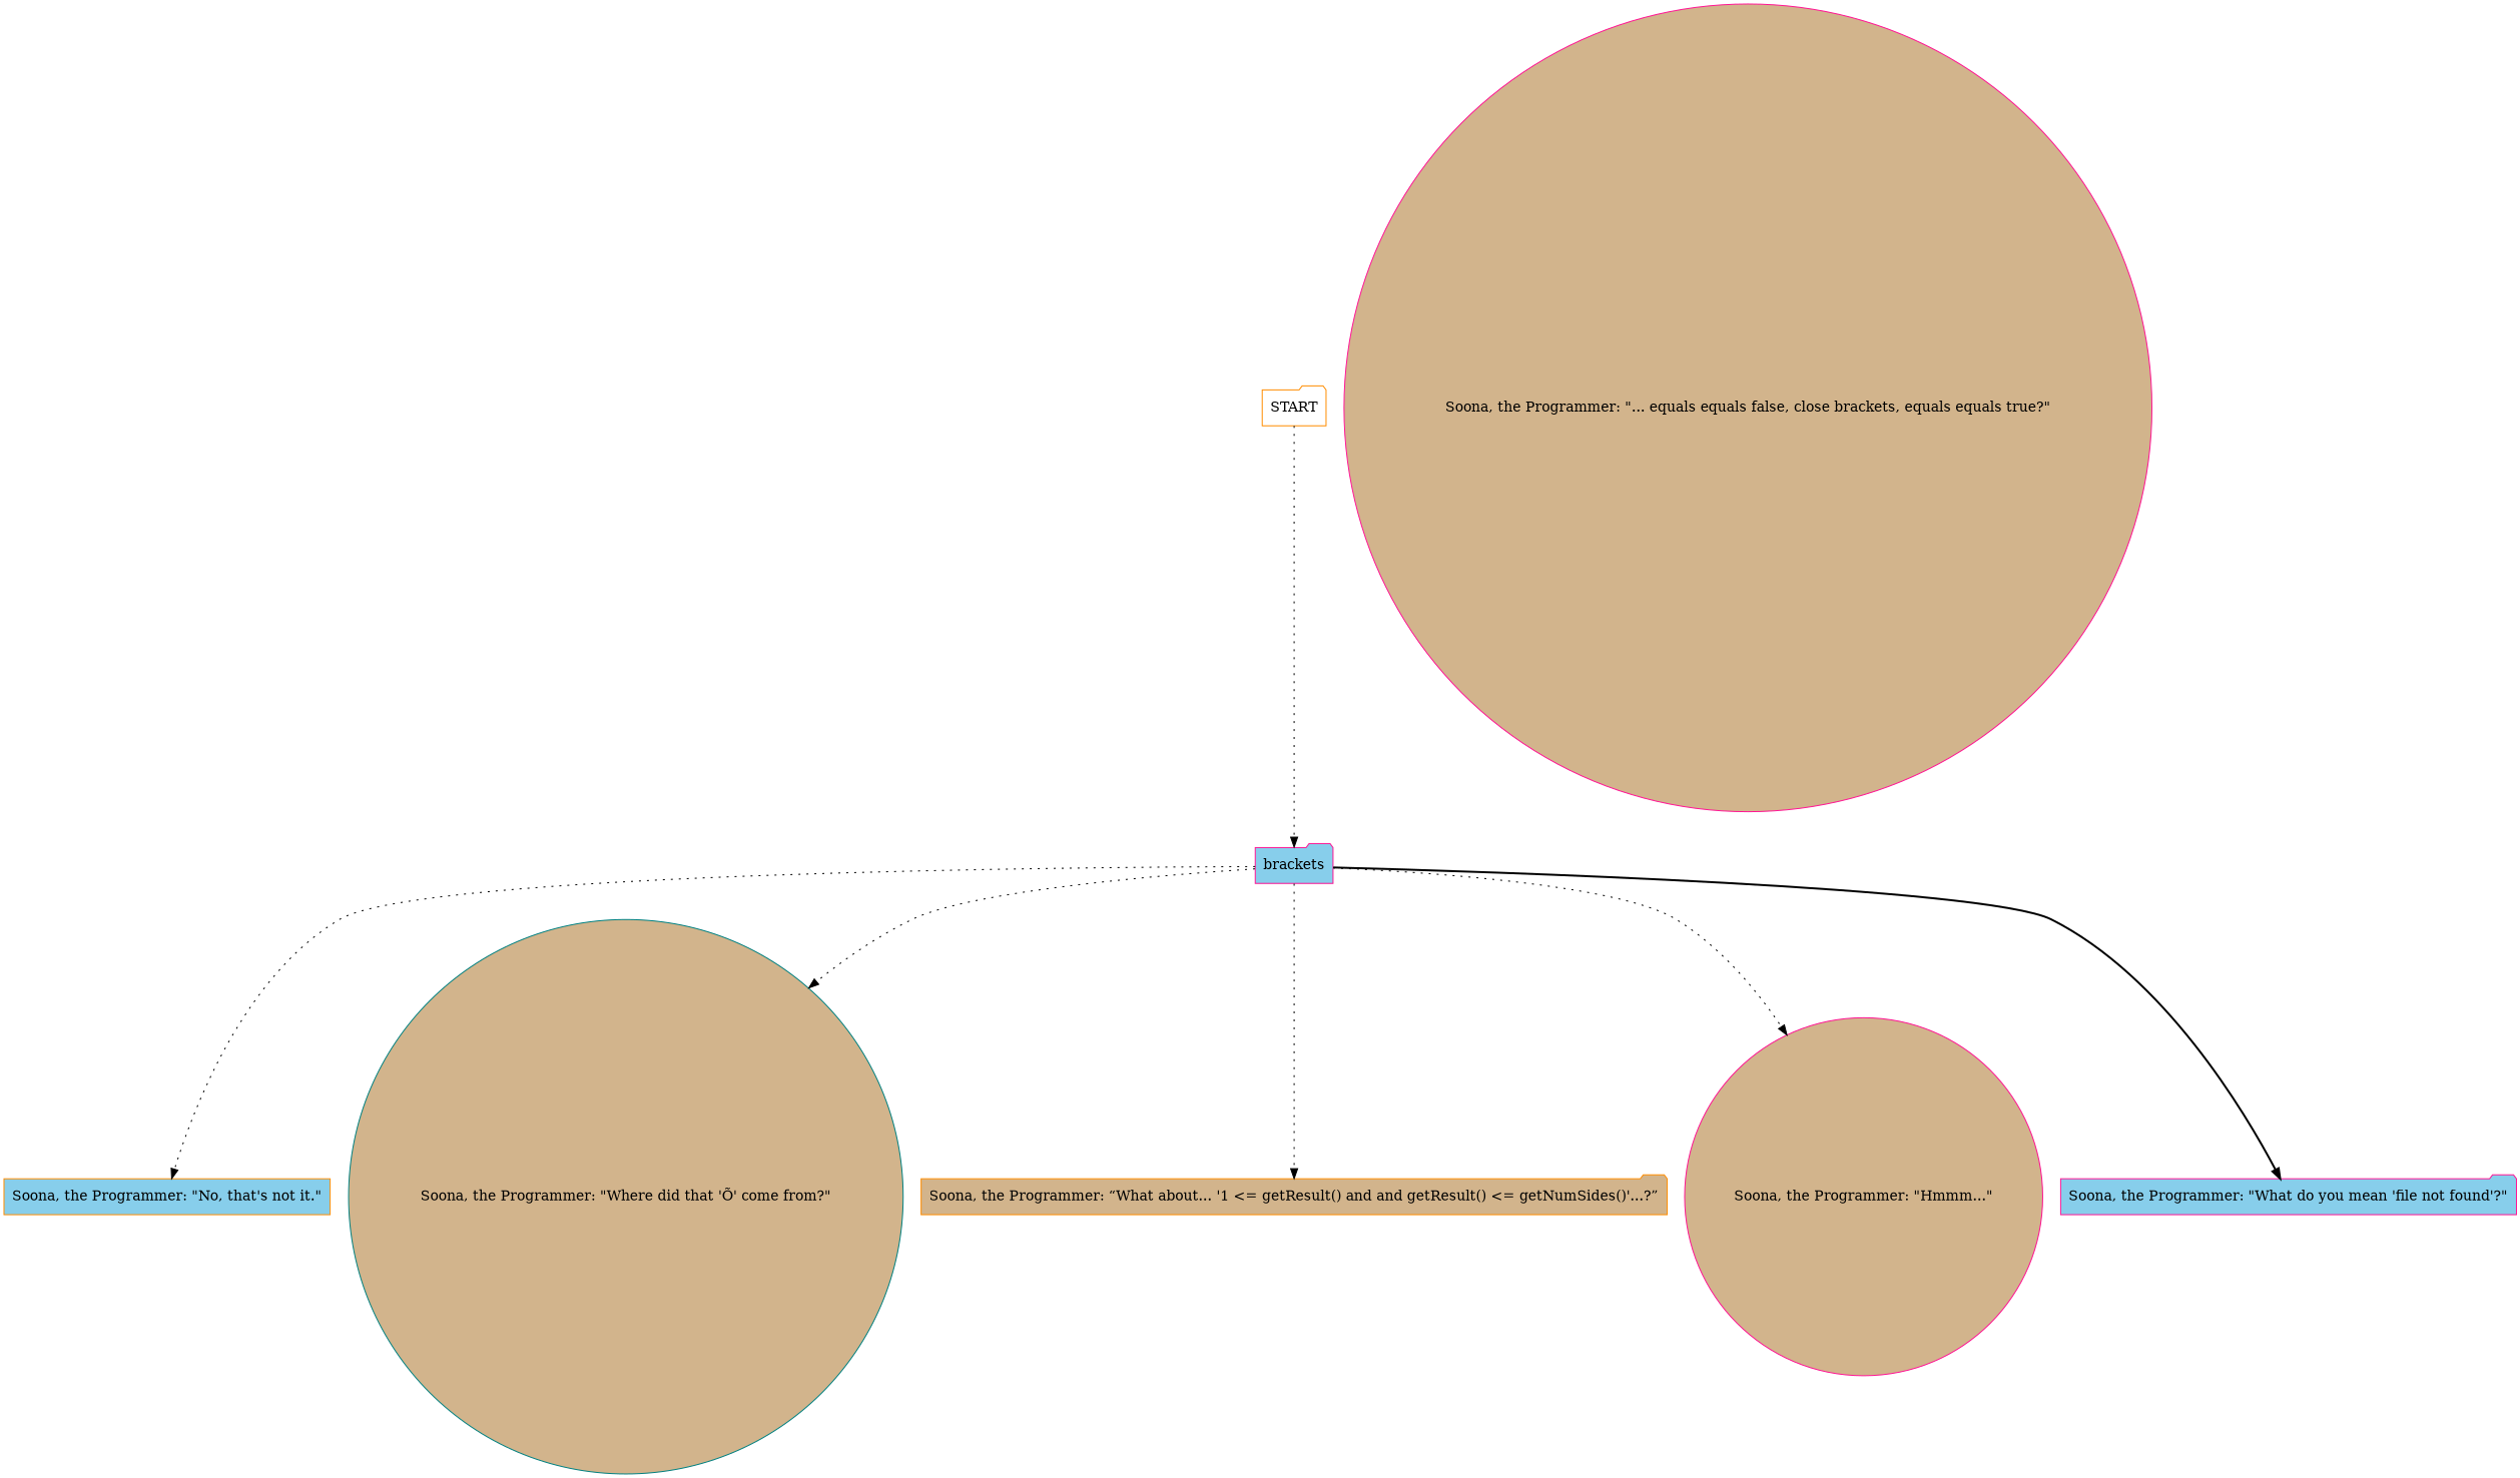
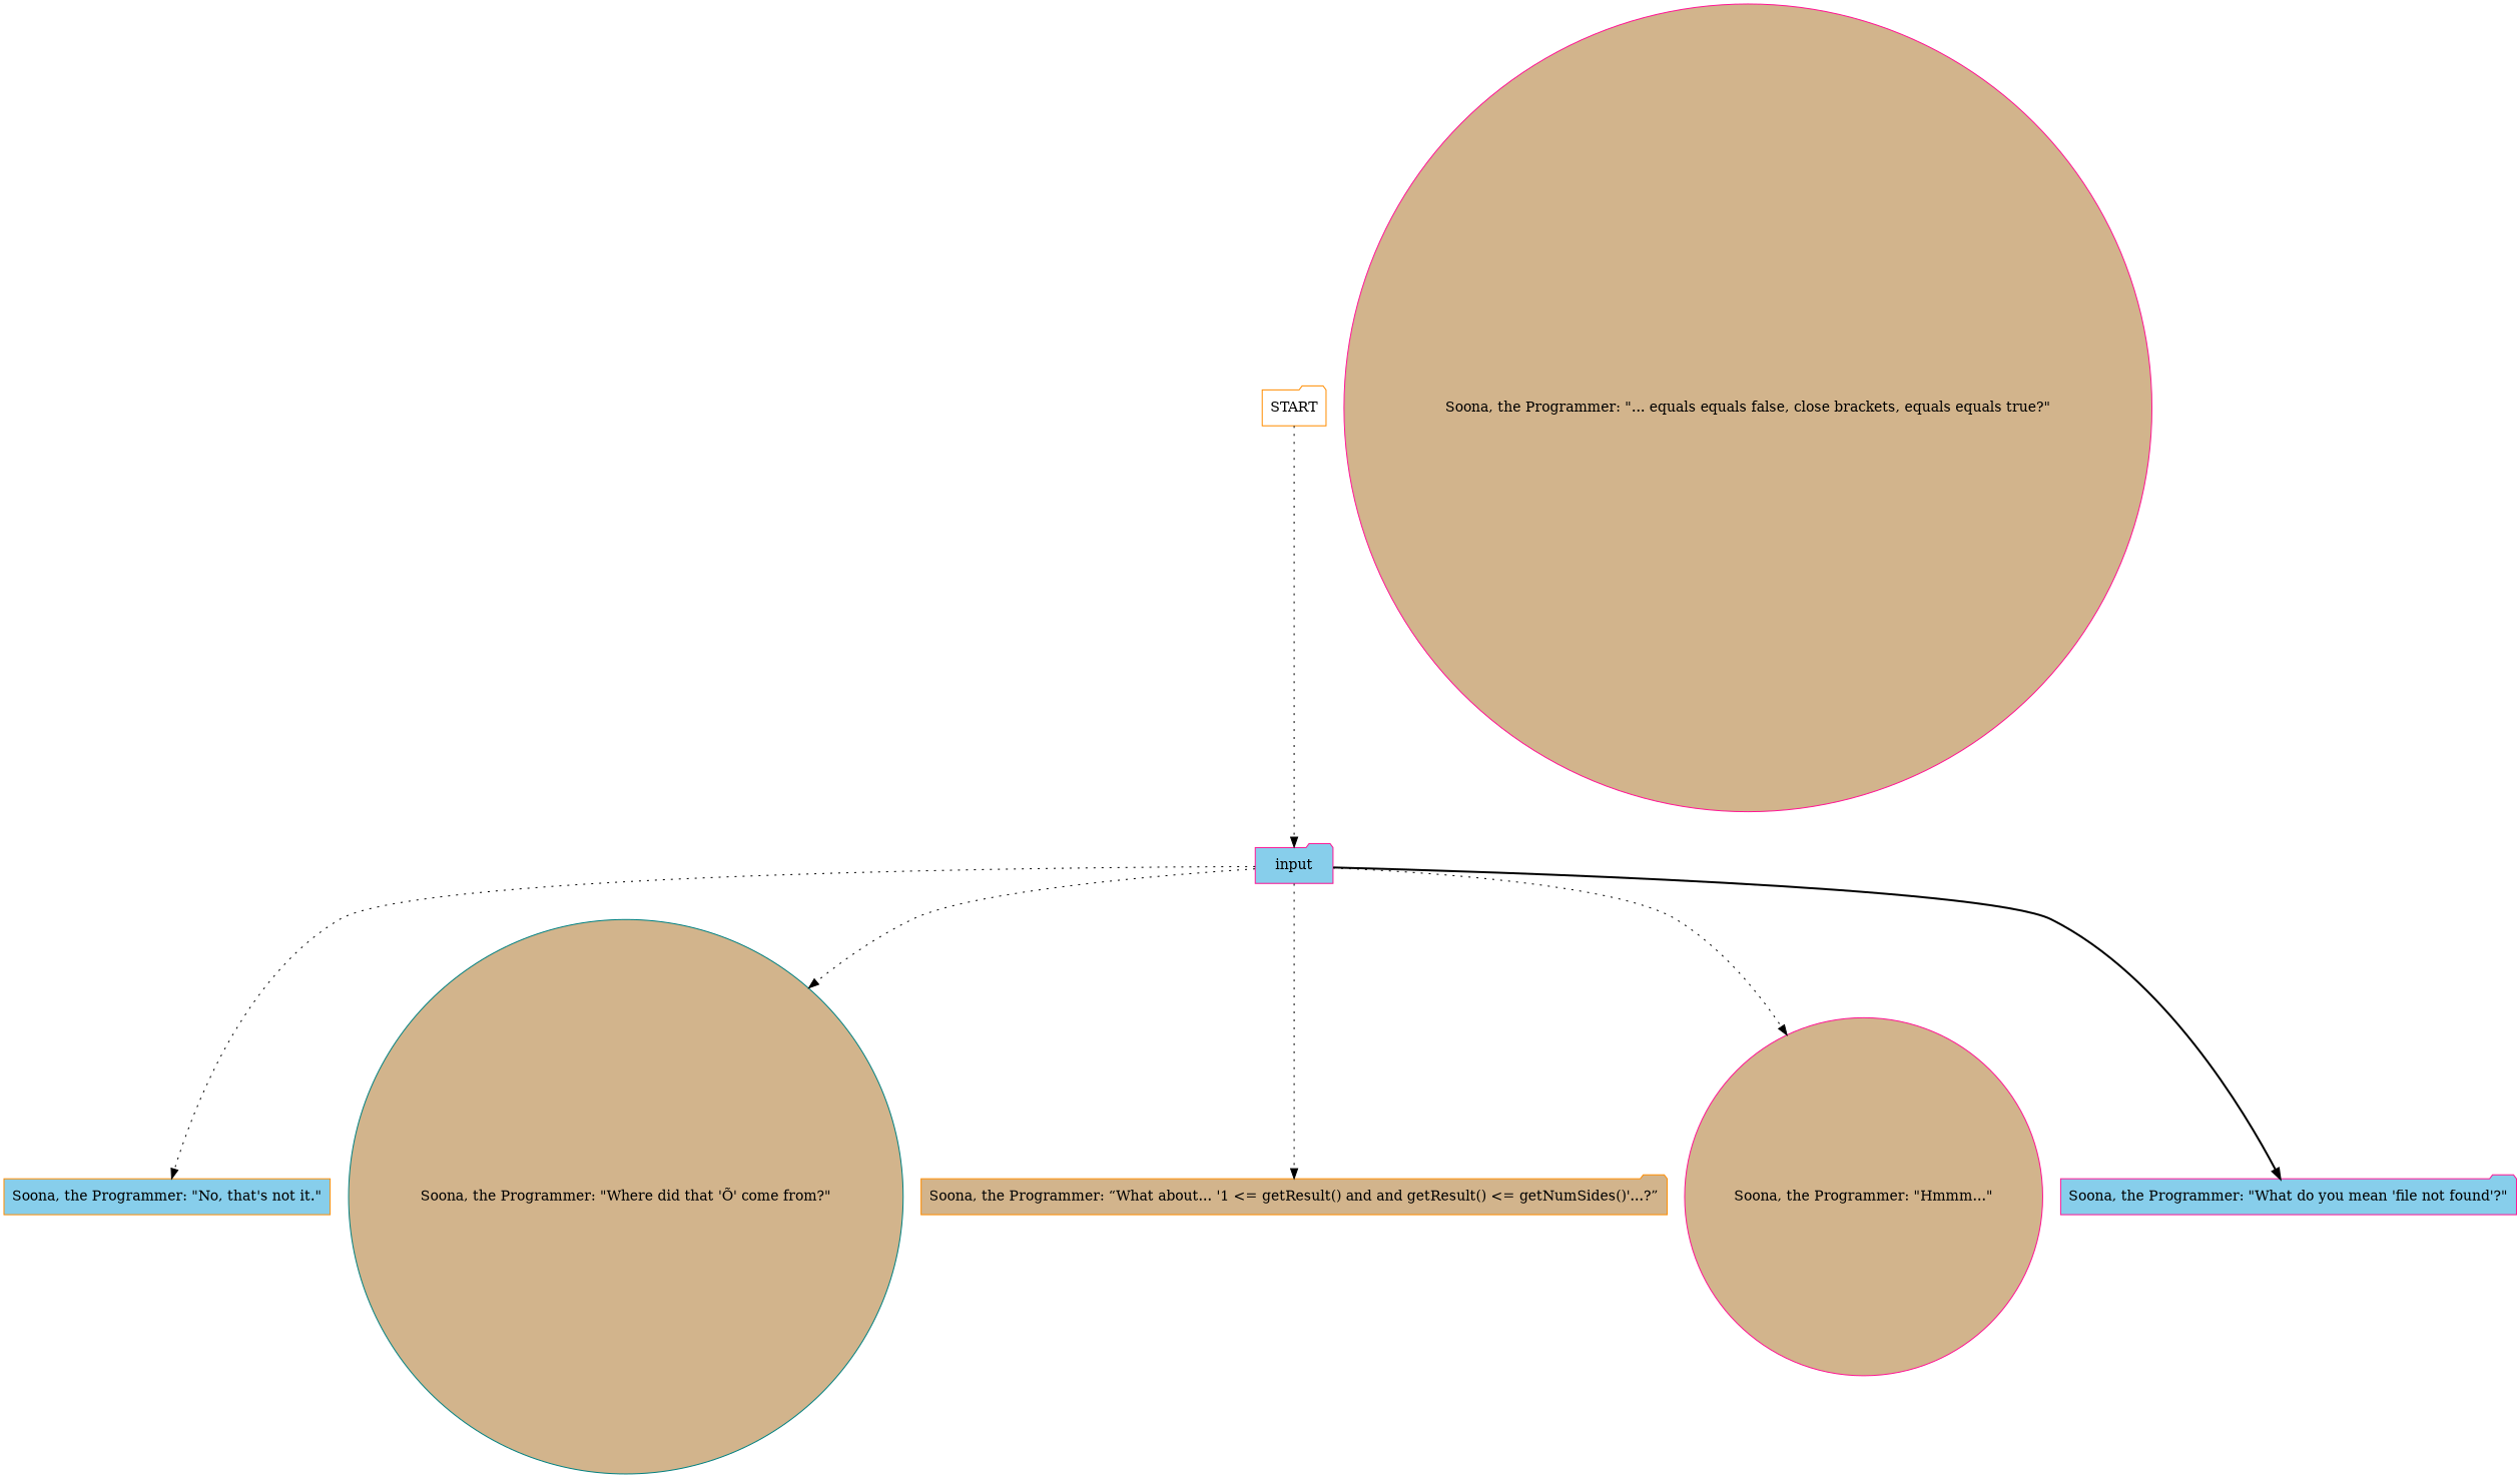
  digraph {
    node [color=deeppink fillcolor=tan shape=folder style=filled]
    edge [style=dotted]
    n1 [color=darkorange fillcolor=white label=START]
-   n2 [fillcolor=skyblue label=brackets]
+   n2 [fillcolor=skyblue label=input]
    n3 [color=darkorange fillcolor=skyblue label="Soona, the Programmer: \"No, that's not it.\"" shape=box]
    n4 [color=teal label="Soona, the Programmer: \"Where did that 'Õ' come from?\"" shape=circle]
    n5 [color=darkorange label="Soona, the Programmer: “What about... '1 <= getResult() and and getResult() <= getNumSides()'...?”"]
    n6 [label="Soona, the Programmer: \"Hmmm...\"" shape=circle]
    n7 [fillcolor=skyblue label="Soona, the Programmer: \"What do you mean 'file not found'?\""]
    n8 [label="Soona, the Programmer: \"... equals equals false, close brackets, equals equals true?\"" shape=circle]
    n1 -> n2
    n2 -> n3
    n2 -> n4
    n2 -> n5
    n2 -> n6
    n2 -> n7 [style=bold]
  }
